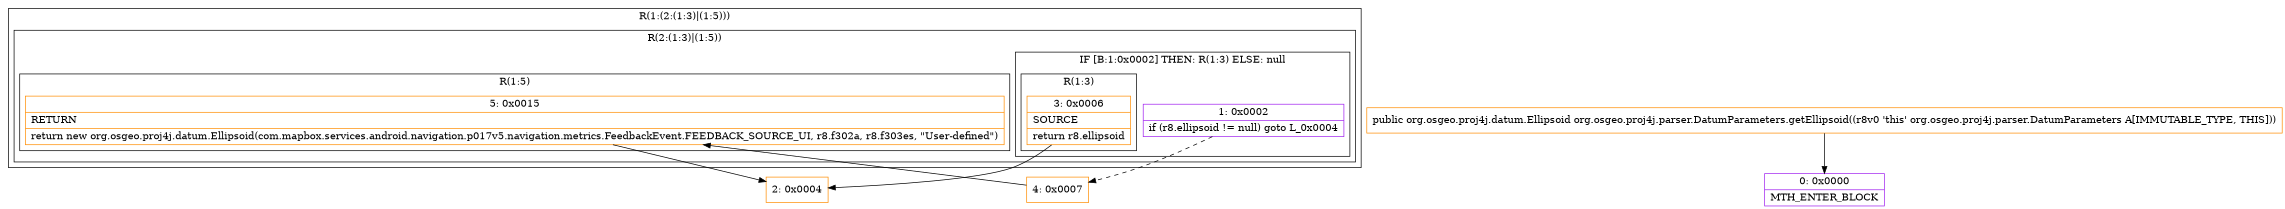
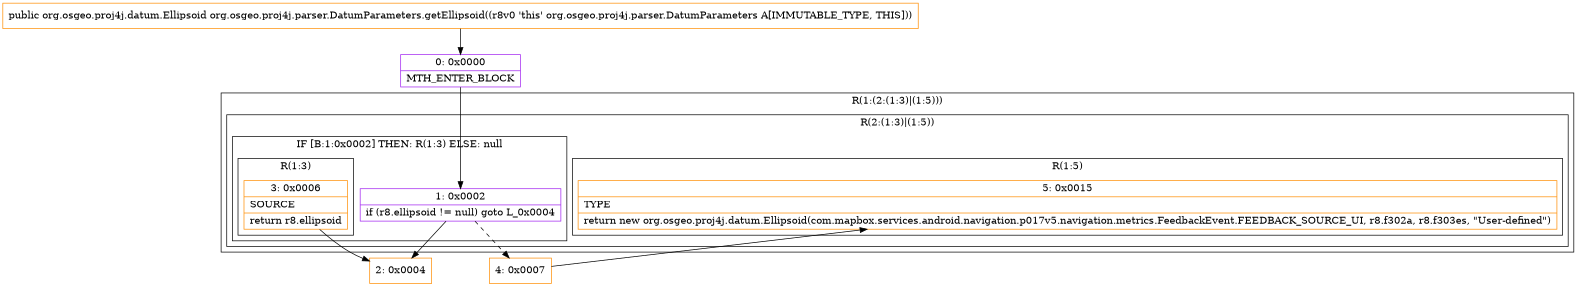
  digraph {
    node [color=darkorange shape=record]
    n1 [label="{3\:\ 0x0006|SOURCE\l|return r8.ellipsoid\l}"]
    n2 [color=purple label="{1\:\ 0x0002|if (r8.ellipsoid != null) goto L_0x0004\l}"]
-   n3 [label="{5\:\ 0x0015|RETURN\l|return new org.osgeo.proj4j.datum.Ellipsoid(com.mapbox.services.android.navigation.p017v5.navigation.metrics.FeedbackEvent.FEEDBACK_SOURCE_UI, r8.f302a, r8.f303es, \"User\-defined\")\l}"]
+   n3 [label="{5\:\ 0x0015|TYPE\l|return new org.osgeo.proj4j.datum.Ellipsoid(com.mapbox.services.android.navigation.p017v5.navigation.metrics.FeedbackEvent.FEEDBACK_SOURCE_UI, r8.f302a, r8.f303es, \"User\-defined\")\l}"]
    n4 [label="{2\:\ 0x0004}"]
    n5 [label="{4\:\ 0x0007}"]
    n6 [color=purple label="{0\:\ 0x0000|MTH_ENTER_BLOCK\l}"]
    n7 [label="{public org.osgeo.proj4j.datum.Ellipsoid org.osgeo.proj4j.parser.DatumParameters.getEllipsoid((r8v0 'this' org.osgeo.proj4j.parser.DatumParameters A[IMMUTABLE_TYPE, THIS])) }"]
    subgraph cluster_1 {
      label="R(1:(2:(1:3)|(1:5)))"
      subgraph cluster_2 {
        label="R(2:(1:3)|(1:5))"
        subgraph cluster_3 {
          label="IF [B:1:0x0002] THEN: R(1:3) ELSE: null"
          n2
          subgraph cluster_4 {
            label="R(1:3)"
            n1
          }
        }
        subgraph cluster_5 {
          label="R(1:5)"
          n3
        }
      }
    }
    n1 -> n4
-   n3 -> n4
+   n2 -> n4
    n2 -> n5 [style=dashed]
    n5 -> n3
+   n6 -> n2
    n7 -> n6
  }
